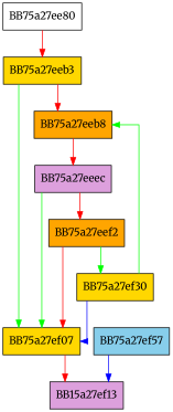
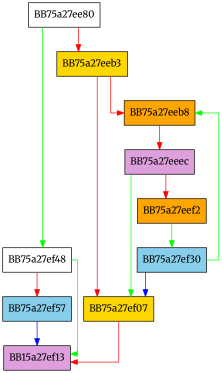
  digraph {
    fontname=Merriweather
    splines=ortho
    node [fillcolor=white fontname=Merriweather shape=box style=filled]
    edge [color=red fontname=Merriweather]
    BB75a27ee80
+   BB75a27ef48
    BB75a27eeb3 [fillcolor=gold]
    n4 [fillcolor=plum label=BB15a27ef13]
    BB75a27ef57 [fillcolor=skyblue]
    BB75a27ef07 [fillcolor=gold]
    BB75a27eeb8 [fillcolor=orange]
    BB75a27eeec [fillcolor=plum]
-   BB75a27ef30 [fillcolor=gold]
+   BB75a27ef30 [fillcolor=skyblue]
    BB75a27eef2 [fillcolor=orange]
+   BB75a27ee80 -> BB75a27ef48 [color=green]
    BB75a27ee80 -> BB75a27eeb3
-   BB75a27eeb3 -> BB75a27ef07 [color=green]
+   BB75a27ef48 -> n4 [color=green]
+   BB75a27ef48 -> BB75a27ef57
+   BB75a27eeb3 -> BB75a27ef07
    BB75a27eeb3 -> BB75a27eeb8
    BB75a27ef57 -> n4 [color=blue]
    BB75a27ef07 -> n4
    BB75a27eeb8 -> BB75a27eeec
    BB75a27eeec -> BB75a27ef07 [color=green]
    BB75a27eeec -> BB75a27eef2
    BB75a27ef30 -> BB75a27ef07 [color=blue]
    BB75a27ef30 -> BB75a27eeb8 [color=green]
-   BB75a27eef2 -> BB75a27ef07
    BB75a27eef2 -> BB75a27ef30 [color=green]
  }
